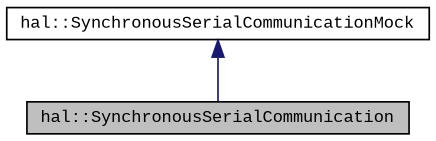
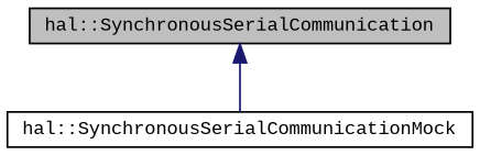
  digraph {
    fontname="Liberation Mono"
    node [color=black fontname="Liberation Mono" fontsize=10 shape=record style=filled]
    n1 [fillcolor=grey75 fontcolor=black height=0.2 label="hal::SynchronousSerialCommunication" width=0.4]
    n2 [fillcolor=white height=0.2 label="hal::SynchronousSerialCommunicationMock" width=0.4]
-   n2 -> n1 [color=midnightblue dir=back fontname="Liberation Mono" fontsize=10 labelfontname=Helvetica labelfontsize=10 style=solid]
+   n1 -> n2 [color=midnightblue dir=back fontname="Liberation Mono" fontsize=10 labelfontname=Helvetica labelfontsize=10 style=solid]
  }
